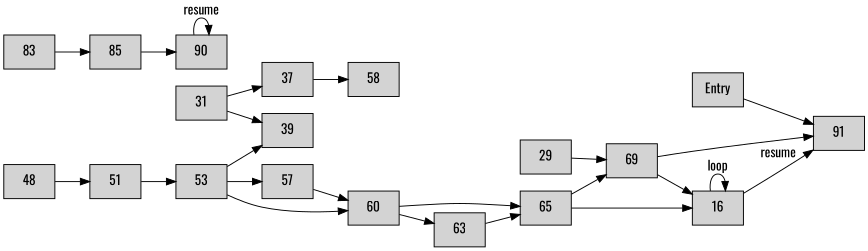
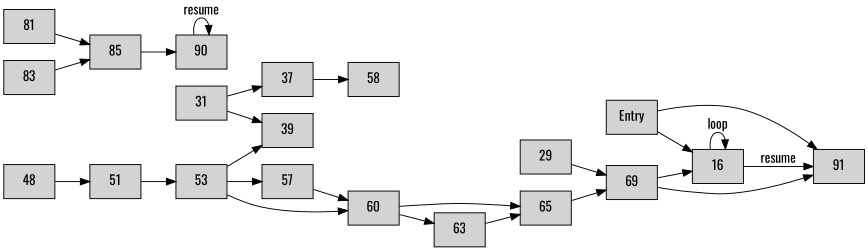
  digraph {
    fontname=Oswald
    rankdir=LR
    node [fontname=Oswald shape=box style=filled]
    edge [fontname=Oswald]
    n1 [label=Entry]
    n2 [label=16]
    n3 [label=91]
    n4 [label=29]
    n5 [label=69]
    n6 [label=31]
    n7 [label=37]
    n8 [label=39]
    n9 [label=58]
    n10 [label=53]
    n11 [label=57]
    n12 [label=60]
    n13 [label=48]
    n14 [label=51]
    n15 [label=65]
    63
+   n17 [label=81]
    n18 [label=85]
    n19 [label=90]
    n20 [label=83]
-   n15 -> n2
+   n1 -> n2
    n1 -> n3
    n2 -> n2 [label=loop]
    n2 -> n3 [label=resume]
    n4 -> n5
    n5 -> n2
    n5 -> n3
    n6 -> n7
    n6 -> n8
    n7 -> n9
    n10 -> n8
    n10 -> n11
    n10 -> n12
    n11 -> n12
    n12 -> n15
    n12 -> 63
    n13 -> n14
    n14 -> n10
    n15 -> n5
    63 -> n15
+   n17 -> n18
    n18 -> n19
    n19 -> n19 [label=resume]
    n20 -> n18
  }
